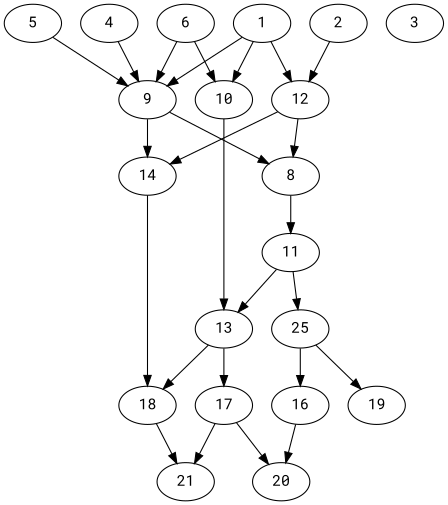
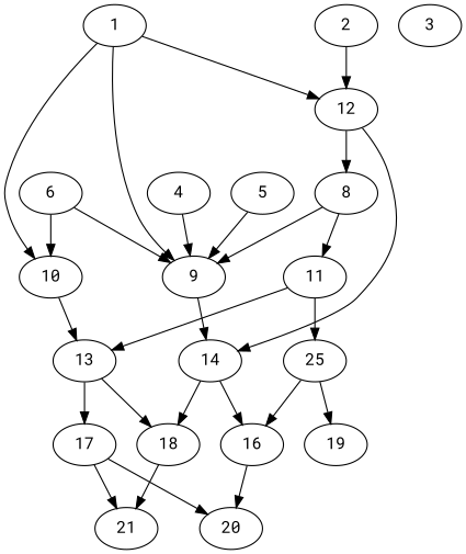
  digraph {
    fontname="Roboto Mono"
    node [alpha=0.17 fontname="Roboto Mono"]
    edge [fontname="Roboto Mono"]
    1 [alpha=0.18 expect_size=1055463669020257408]
    9 [alpha=0.18 expect_size=96659435352359072]
    10 [alpha=0.08 expect_size=4914277043710952]
    12 [expect_size=468487812601496993792]
    14 [alpha=0.09 expect_size=17508529741268550]
    13 [alpha=0.15 expect_size=2301296041514972]
    8 [alpha=0.02 expect_size=312894059943531905024]
    18 [alpha=0.10 expect_size=1084718962236148678656]
    16 [alpha=0.04 expect_size=1242220259391658]
    17 [alpha=0.06 expect_size=5685476667615608832]
    2 [expect_size=1929632943465062144]
    3 [alpha=0.13 expect_size=66649950192370312]
    4 [expect_size=777738412210782208000]
    5 [alpha=0.11 expect_size=135316020561376384]
    6 [alpha=0.07 expect_size=636255258623478400]
    11 [alpha=0.08 expect_size=16241910054685774]
    n17 [alpha=0.04 expect_size=25454593655123268 label=25]
    19 [alpha=0.13 expect_size=3321967852869032]
    21 [alpha=0.00 expect_size=159168325622519824384]
    20 [alpha=0.02 expect_size=1526200482936706301952]
    1 -> 9
    1 -> 10
    1 -> 12
    9 -> 14
    10 -> 13
    12 -> 14
    12 -> 8
    14 -> 18
+   14 -> 16
    13 -> 18
    13 -> 17
-   9 -> 8
+   8 -> 9
    8 -> 11
    18 -> 21
    16 -> 20
    17 -> 21
    17 -> 20
    2 -> 12
    4 -> 9
    5 -> 9
    6 -> 9
    6 -> 10
    11 -> 13
    11 -> n17
    n17 -> 16
    n17 -> 19
  }
